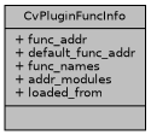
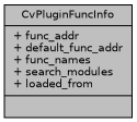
  digraph {
-   n1 [color=black fillcolor=grey75 fontcolor=black fontname=Helvetica fontsize=10 height=0.2 label="{CvPluginFuncInfo\n|+ func_addr\l+ default_func_addr\l+ func_names\l+ addr_modules\l+ loaded_from\l|}" shape=record style=filled width=0.4]
+   n1 [color=black fillcolor=grey75 fontcolor=black fontname=Helvetica fontsize=10 height=0.2 label="{CvPluginFuncInfo\n|+ func_addr\l+ default_func_addr\l+ func_names\l+ search_modules\l+ loaded_from\l|}" shape=record style=filled width=0.4]
  }
